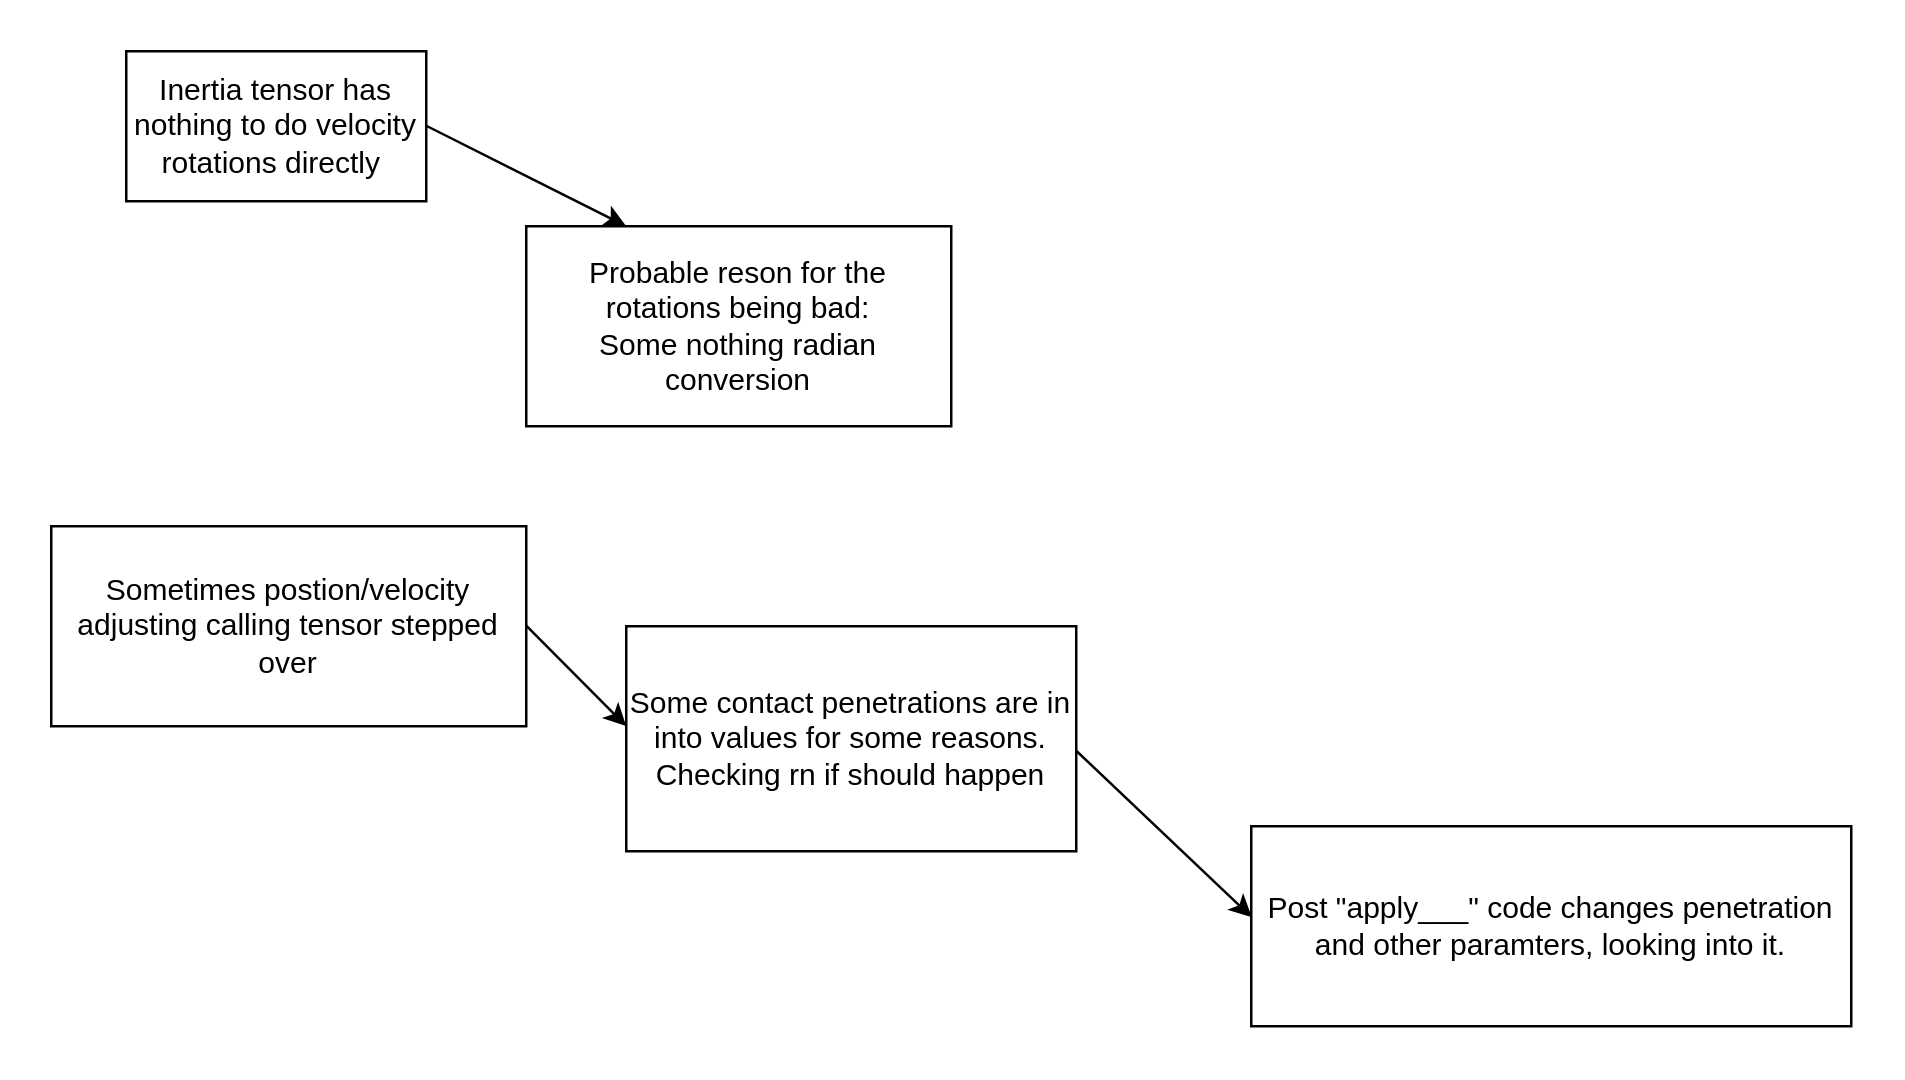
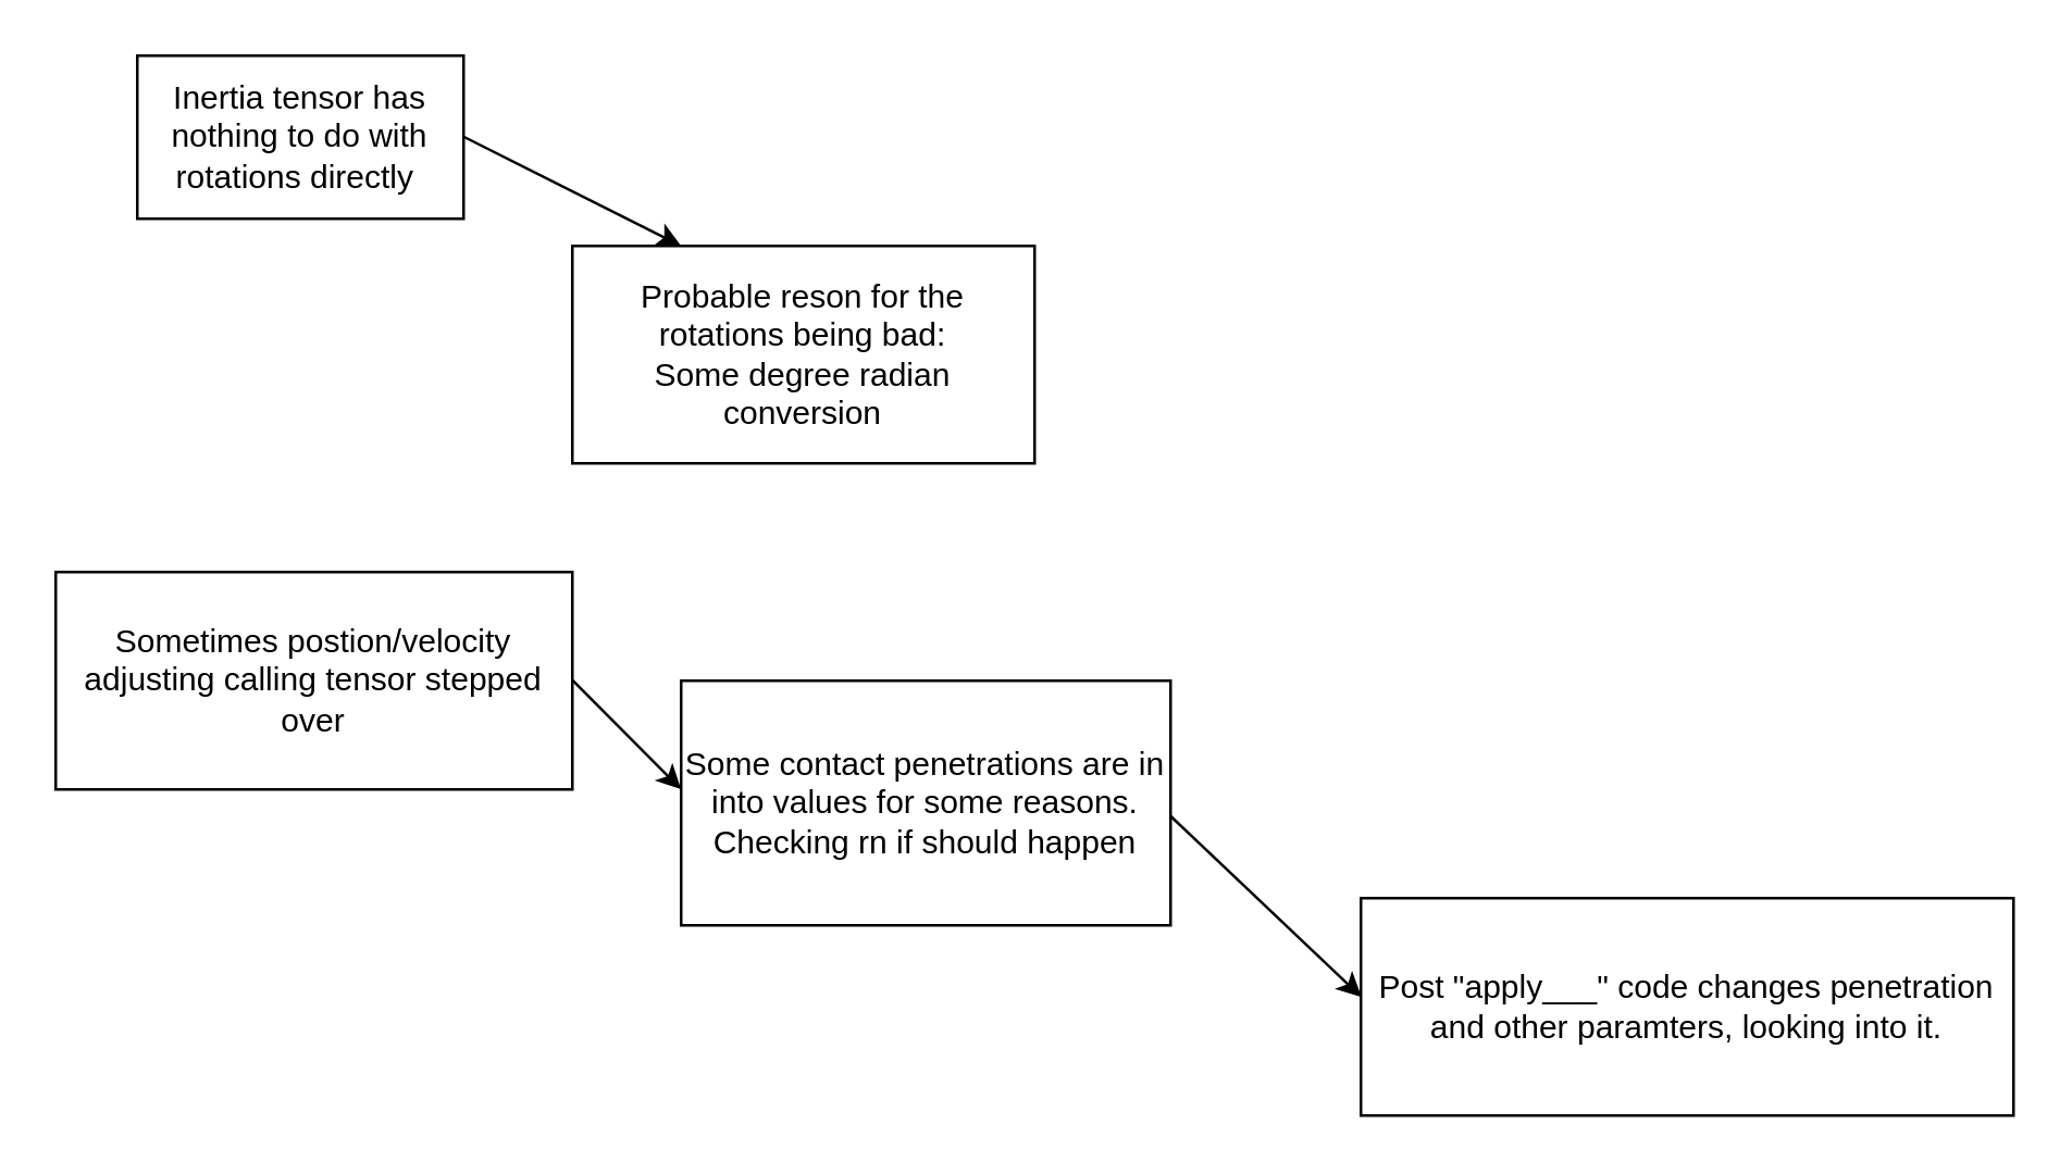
  <mxCell id="0" />
  <mxCell id="1" parent="0" />
- <mxCell id="2" value="Inertia tensor has nothing to do velocity rotations directly&amp;nbsp;" style="whiteSpace=wrap;html=1;" parent="1" vertex="1"><mxGeometry x="50" y="20" width="120" height="60" as="geometry" /></mxCell>
+ <mxCell id="2" value="Inertia tensor has nothing to do with rotations directly&amp;nbsp;" style="whiteSpace=wrap;html=1;" parent="1" vertex="1"><mxGeometry x="50" y="20" width="120" height="60" as="geometry" /></mxCell>
  <mxCell id="3" value="" style="edgeStyle=none;orthogonalLoop=1;jettySize=auto;html=1;" parent="1" edge="1"><mxGeometry width="80" relative="1" as="geometry"><mxPoint x="170" y="49.8" as="sourcePoint" /><mxPoint x="250" y="90" as="targetPoint" /><Array as="points" /></mxGeometry></mxCell>
- <mxCell id="4" value="Probable reson for the rotations being bad:&lt;br&gt;Some nothing radian conversion" style="whiteSpace=wrap;html=1;" parent="1" vertex="1"><mxGeometry x="210" y="90" width="170" height="80" as="geometry" /></mxCell>
+ <mxCell id="4" value="Probable reson for the rotations being bad:&lt;br&gt;Some degree radian conversion" style="whiteSpace=wrap;html=1;" parent="1" vertex="1"><mxGeometry x="210" y="90" width="170" height="80" as="geometry" /></mxCell>
  <mxCell id="5" value="Sometimes postion/velocity adjusting calling tensor stepped over" style="whiteSpace=wrap;html=1;" parent="1" vertex="1"><mxGeometry x="20" y="210" width="190" height="80" as="geometry" /></mxCell>
  <mxCell id="6" value="Some contact penetrations are in into values for some reasons. Checking rn if should happen" style="whiteSpace=wrap;html=1;" vertex="1" parent="1"><mxGeometry x="250" y="250" width="180" height="90" as="geometry" /></mxCell>
  <mxCell id="7" value="" style="edgeStyle=none;orthogonalLoop=1;jettySize=auto;html=1;entryX=0;entryY=0.444;entryDx=0;entryDy=0;entryPerimeter=0;" edge="1" parent="1" target="6"><mxGeometry width="80" relative="1" as="geometry"><mxPoint x="210" y="249.76" as="sourcePoint" /><mxPoint x="290" y="249.76" as="targetPoint" /><Array as="points" /></mxGeometry></mxCell>
  <mxCell id="8" value="Post &quot;apply___&quot; code changes penetration and other paramters, looking into it." style="whiteSpace=wrap;html=1;" vertex="1" parent="1"><mxGeometry x="500" y="330" width="240" height="80" as="geometry" /></mxCell>
  <mxCell id="9" value="" style="edgeStyle=none;orthogonalLoop=1;jettySize=auto;html=1;entryX=0.001;entryY=0.455;entryDx=0;entryDy=0;entryPerimeter=0;" edge="1" parent="1" target="8"><mxGeometry width="80" relative="1" as="geometry"><mxPoint x="430" y="299.8" as="sourcePoint" /><mxPoint x="470" y="340" as="targetPoint" /><Array as="points" /></mxGeometry></mxCell>
